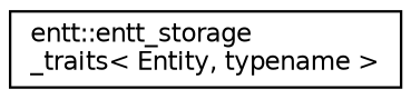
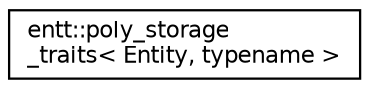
  digraph {
    rankdir=LR
-   n1 [color=black fillcolor=white fontname=Helvetica fontsize=10 height=0.2 label="entt::entt_storage\l_traits\< Entity, typename \>" shape=record style=filled width=0.4]
+   n1 [color=black fillcolor=white fontname=Helvetica fontsize=10 height=0.2 label="entt::poly_storage\l_traits\< Entity, typename \>" shape=record style=filled width=0.4]
  }
